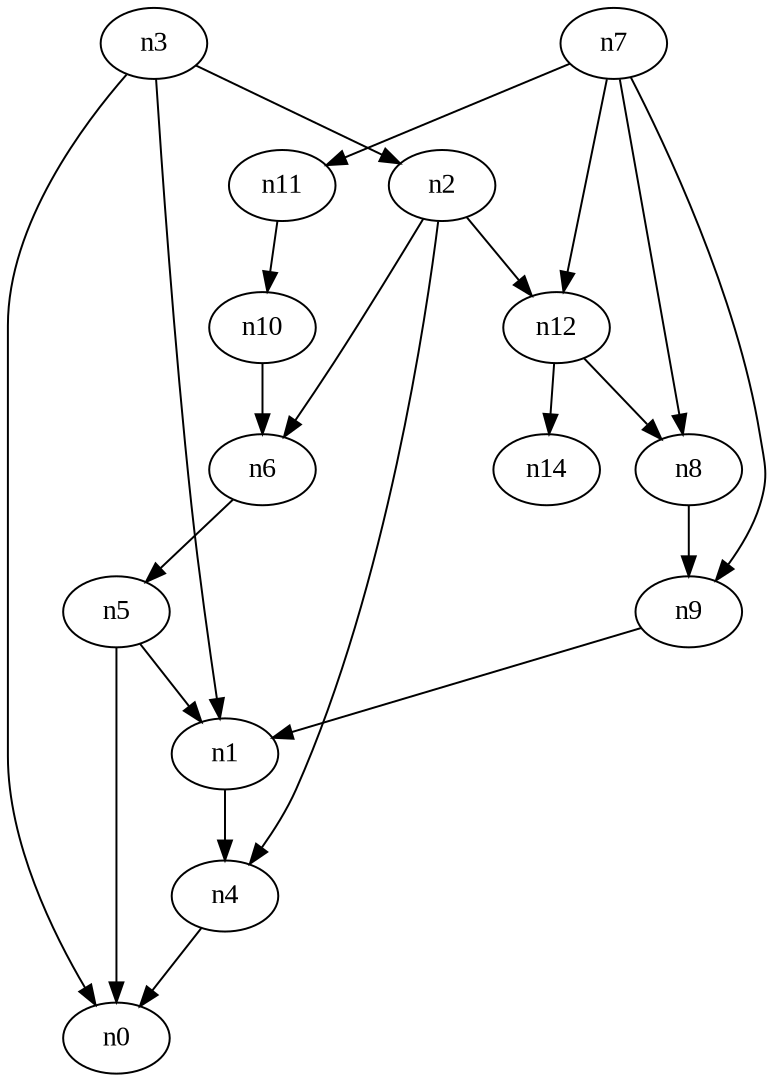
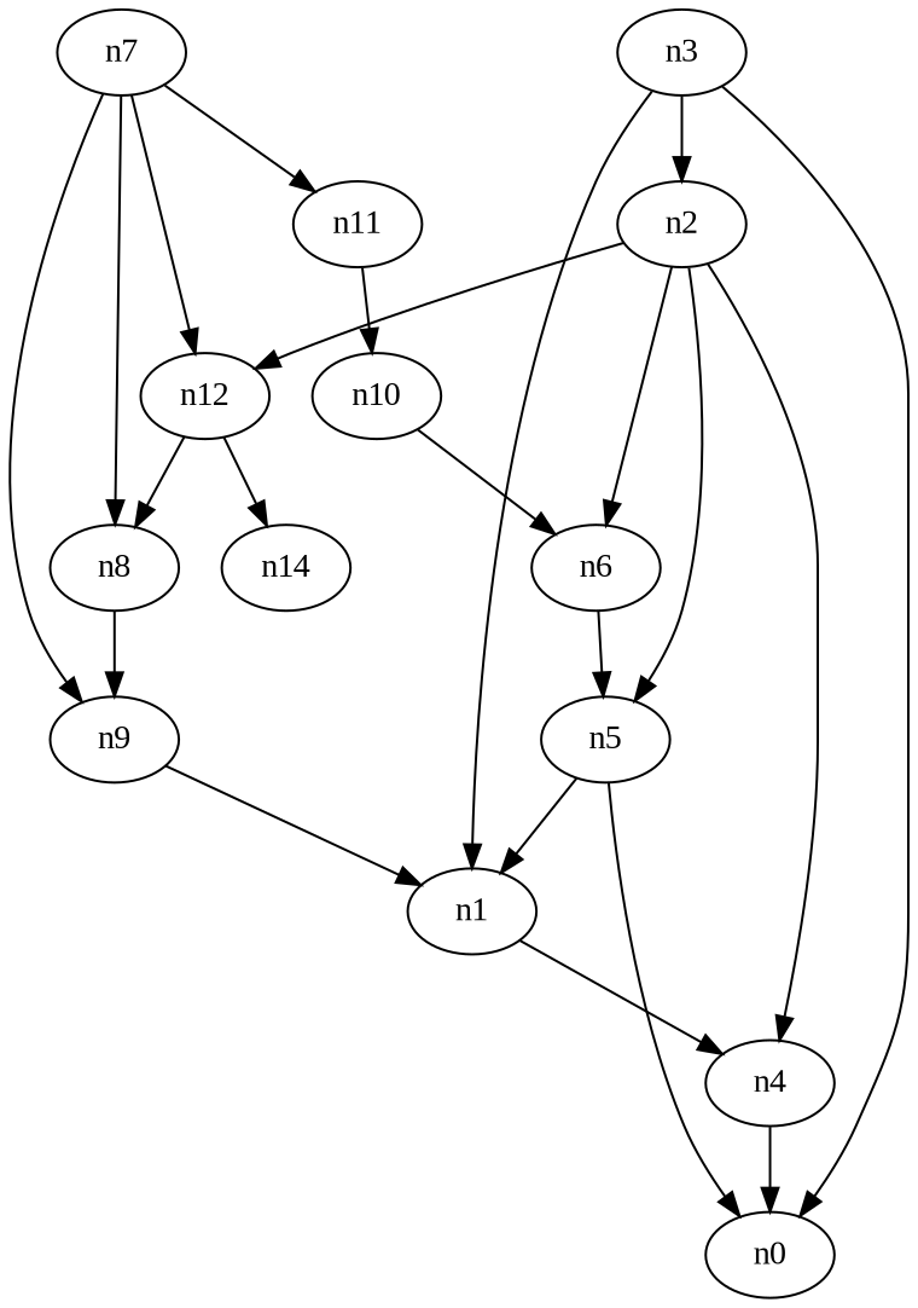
  digraph {
    fontname="Liberation Serif"
    node [fontname="Liberation Serif"]
    edge [fontname="Liberation Serif"]
    n1
    n4
    n0
    n2
    n5
    n6
    n12
    n7
    n8
    n9
    n11
    n10
    n14
    n3
    n1 -> n4
    n4 -> n0
    n2 -> n4
+   n2 -> n5
    n2 -> n6
    n2 -> n12
    n5 -> n1
    n5 -> n0
    n6 -> n5
    n12 -> n8
    n12 -> n14
    n7 -> n12
    n7 -> n8
    n7 -> n9
    n7 -> n11
    n8 -> n9
    n9 -> n1
    n11 -> n10
    n10 -> n6
    n3 -> n1
    n3 -> n0
    n3 -> n2
  }
